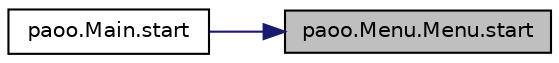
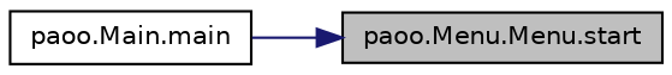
  digraph {
    rankdir=RL
    node [color=black fontname=Helvetica fontsize=10 shape=record style=filled]
    n1 [fillcolor=grey75 fontcolor=black height=0.2 label="paoo.Menu.Menu.start" width=0.4]
-   n2 [fillcolor=white height=0.2 label="paoo.Main.start" width=0.4]
+   n2 [fillcolor=white height=0.2 label="paoo.Main.main" width=0.4]
    n1 -> n2 [color=midnightblue dir=back fontname=Helvetica fontsize=10 labelfontname=Helvetica labelfontsize=10 style=solid]
  }
